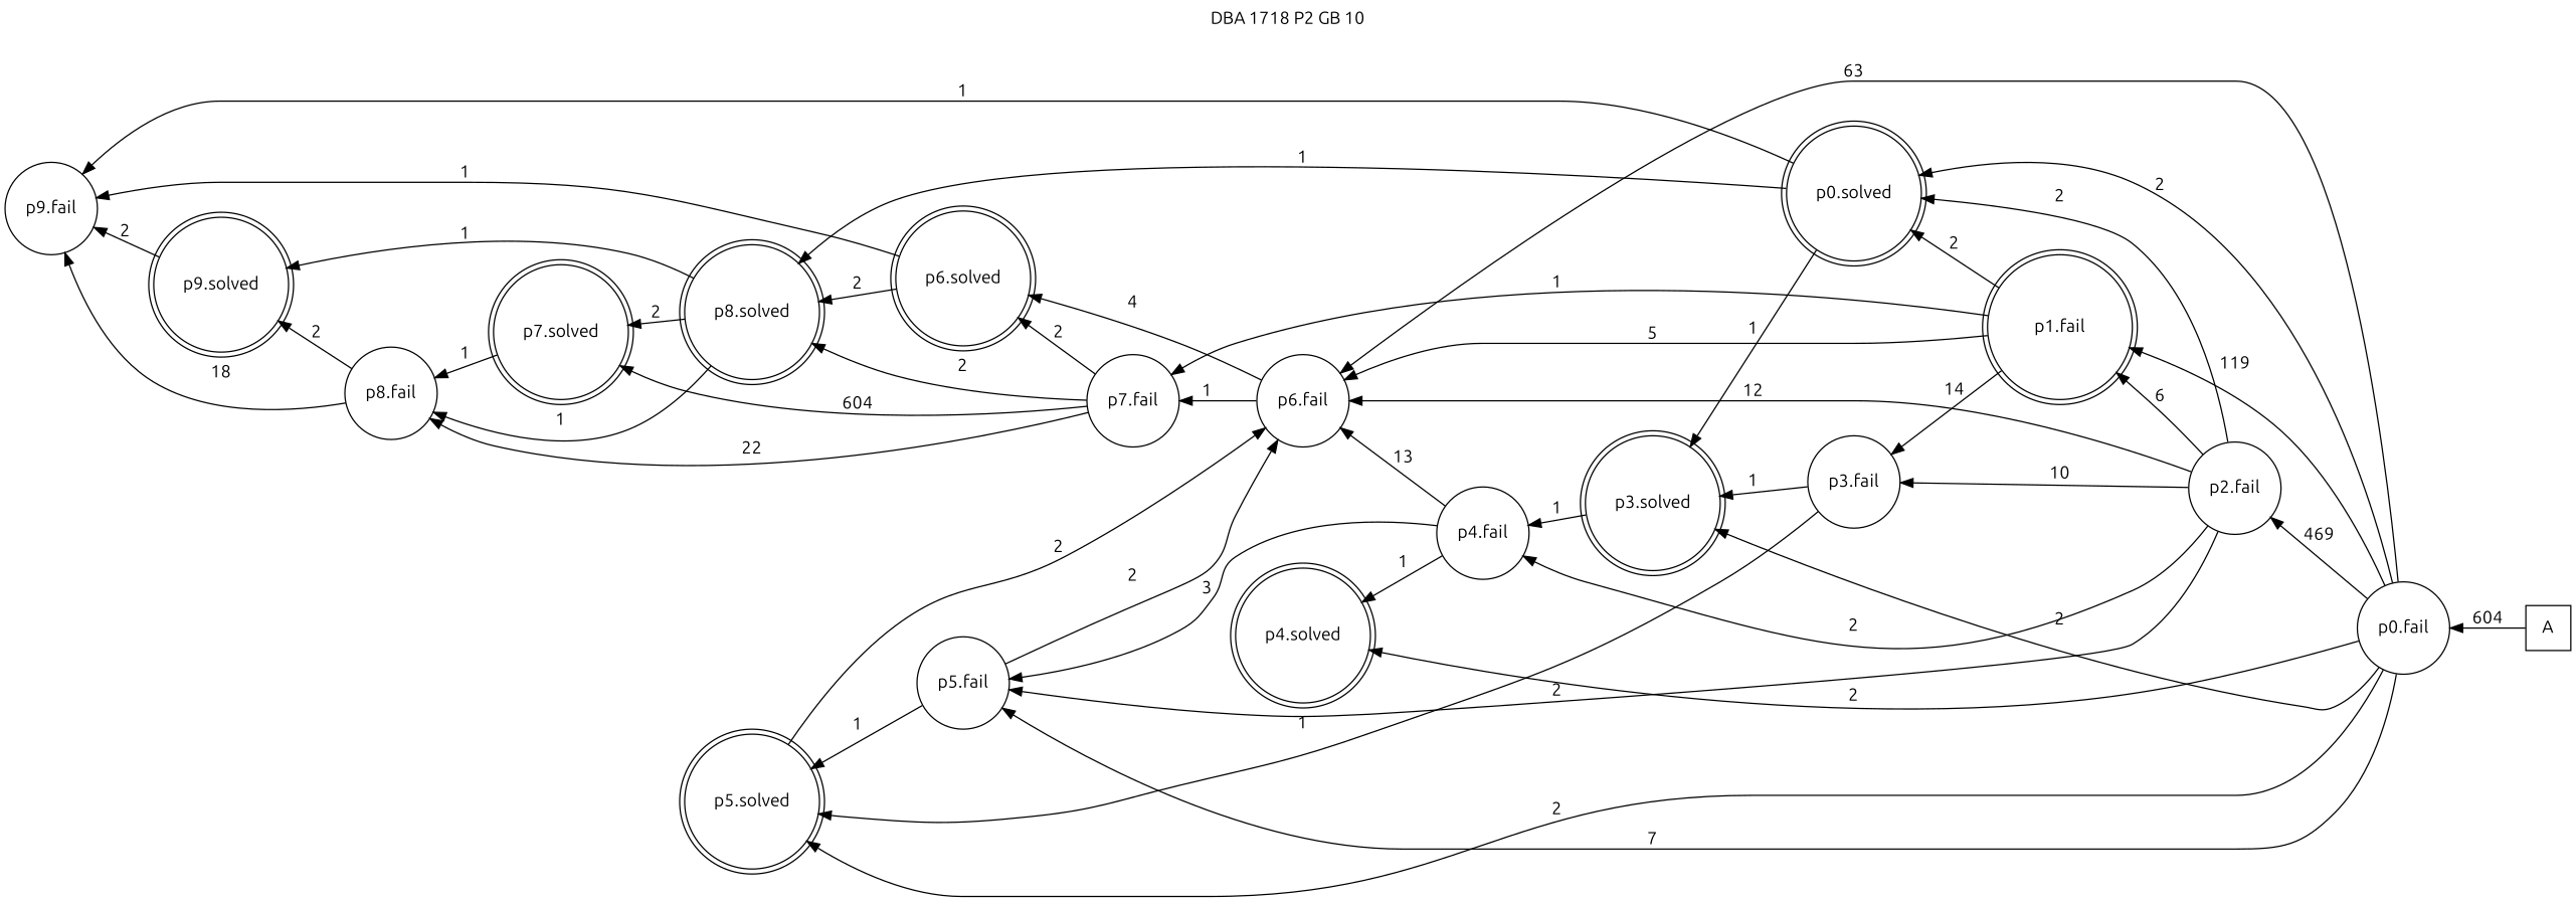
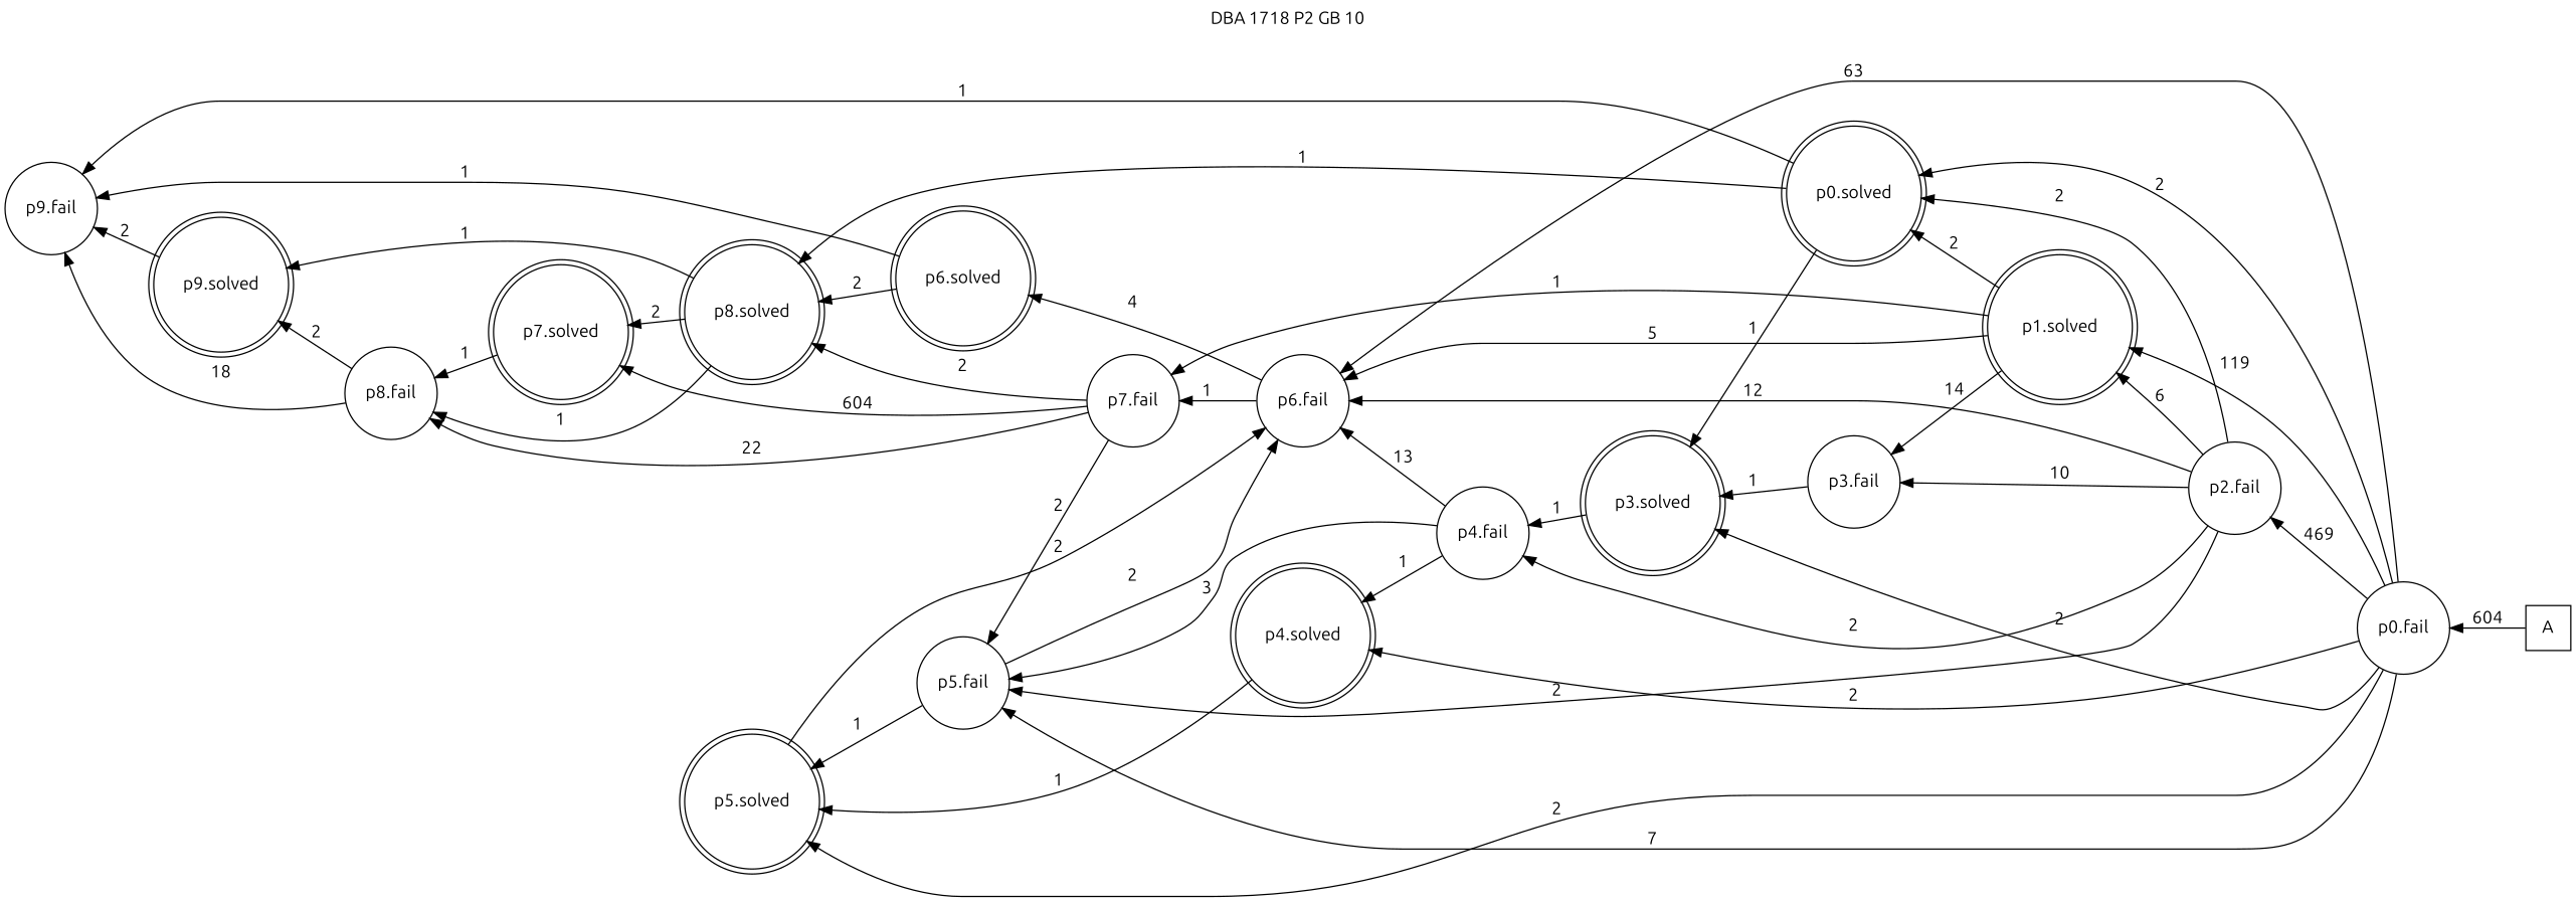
  digraph {
    fontname=Ubuntu
    label=" DBA 1718 P2 GB 10 "
    labelloc=tl
    rankdir=RL
    node [fontname=Ubuntu shape=circle]
    edge [fontname=Ubuntu]
    n1 [label=A shape=square]
    n2 [label="p0.fail"]
-   n3 [label="p1.fail" shape=doublecircle]
+   n3 [label="p1.solved" shape=doublecircle]
    n4 [label="p2.fail"]
    n5 [label="p5.fail"]
    n6 [label="p6.fail"]
    n7 [label="p0.solved" shape=doublecircle]
    n8 [label="p3.solved" shape=doublecircle]
    n9 [label="p4.solved" shape=doublecircle]
    n10 [label="p5.solved" shape=doublecircle]
    n11 [label="p3.fail"]
    n12 [label="p7.fail"]
    n13 [label="p4.fail"]
    n14 [label="p6.solved" shape=doublecircle]
    n15 [label="p8.solved" shape=doublecircle]
    n16 [label="p9.fail"]
    n17 [label="p8.fail"]
    n18 [label="p7.solved" shape=doublecircle]
    n19 [label="p9.solved" shape=doublecircle]
    n1 -> n2 [label=604]
    n2 -> n3 [label=119]
    n2 -> n4 [label=469]
    n2 -> n5 [label=7]
    n2 -> n6 [label=63]
    n2 -> n7 [label=2]
    n2 -> n8 [label=2]
    n2 -> n9 [label=2]
    n2 -> n10 [label=2]
    n3 -> n6 [label=5]
    n3 -> n7 [label=2]
    n3 -> n11 [label=14]
    n3 -> n12 [label=1]
    n4 -> n3 [label=6]
    n4 -> n5 [label=2]
    n4 -> n6 [label=12]
    n4 -> n7 [label=2]
    n4 -> n11 [label=10]
    n4 -> n13 [label=2]
    n5 -> n6 [label=2]
    n5 -> n10 [label=1]
    n6 -> n12 [label=1]
    n6 -> n14 [label=4]
    n7 -> n8 [label=1]
    n7 -> n15 [label=1]
    n7 -> n16 [label=1]
    n8 -> n13 [label=1]
-   n11 -> n10 [label=1]
+   n9 -> n10 [label=1]
    n10 -> n6 [label=2]
    n11 -> n8 [label=1]
-   n12 -> n14 [label=2]
+   n12 -> n5 [label=2]
    n12 -> n15 [label=2]
    n12 -> n17 [label=22]
    n12 -> n18 [label=604]
    n13 -> n5 [label=3]
    n13 -> n6 [label=13]
    n13 -> n9 [label=1]
    n14 -> n15 [label=2]
    n14 -> n16 [label=1]
    n15 -> n17 [label=1]
    n15 -> n18 [label=2]
    n15 -> n19 [label=1]
    n17 -> n16 [label=18]
    n17 -> n19 [label=2]
    n18 -> n17 [label=1]
    n19 -> n16 [label=2]
  }
